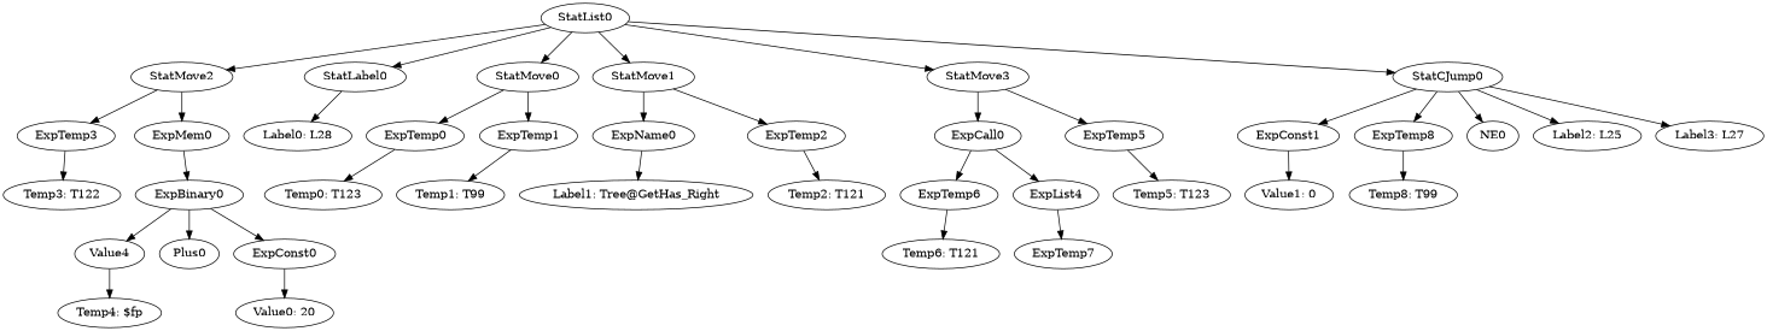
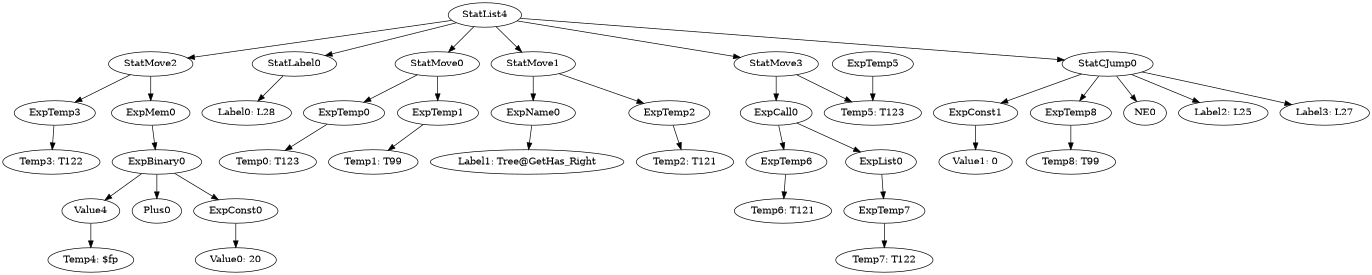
  digraph {
    ordering=out
    ExpConst1
    "Value1: 0"
    ExpName0
    "Label1: Tree@GetHas_Right"
    StatMove2
    ExpTemp3
    ExpMem0
    "Temp3: T122"
    ExpBinary0
    n10 [label=Value4]
    Plus0
    ExpConst0
    ExpTemp2
    "Temp2: T121"
    StatLabel0
    "Label0: L28"
-   StatList0
+   StatList0 [label=StatList4]
    StatMove0
    StatMove1
    StatMove3
    StatCJump0
    ExpTemp0
    ExpTemp1
    ExpCall0
    ExpTemp5
    ExpTemp8
    NE0
    "Label2: L25"
    "Label3: L27"
    "Temp0: T123"
    "Temp1: T99"
    ExpTemp6
-   ExpList0 [label=ExpList4]
+   ExpList0
    "Temp5: T123"
    "Temp8: T99"
    ExpTemp7
+   "Temp7: T122"
    "Temp4: $fp"
    "Temp6: T121"
    "Value0: 20"
    ExpConst1 -> "Value1: 0"
    ExpName0 -> "Label1: Tree@GetHas_Right"
    StatMove2 -> ExpTemp3
    StatMove2 -> ExpMem0
    ExpTemp3 -> "Temp3: T122"
    ExpMem0 -> ExpBinary0
    ExpBinary0 -> n10
    ExpBinary0 -> Plus0
    ExpBinary0 -> ExpConst0
    n10 -> "Temp4: $fp"
    ExpConst0 -> "Value0: 20"
    ExpTemp2 -> "Temp2: T121"
    StatLabel0 -> "Label0: L28"
    StatList0 -> StatMove2
    StatList0 -> StatLabel0
    StatList0 -> StatMove0
    StatList0 -> StatMove1
    StatList0 -> StatMove3
    StatList0 -> StatCJump0
    StatMove0 -> ExpTemp0
    StatMove0 -> ExpTemp1
    StatMove1 -> ExpName0
    StatMove1 -> ExpTemp2
    StatMove3 -> ExpCall0
-   StatMove3 -> ExpTemp5
+   StatMove3 -> "Temp5: T123"
    StatCJump0 -> ExpConst1
    StatCJump0 -> ExpTemp8
    StatCJump0 -> NE0
    StatCJump0 -> "Label2: L25"
    StatCJump0 -> "Label3: L27"
    ExpTemp0 -> "Temp0: T123"
    ExpTemp1 -> "Temp1: T99"
    ExpCall0 -> ExpTemp6
    ExpCall0 -> ExpList0
    ExpTemp5 -> "Temp5: T123"
    ExpTemp8 -> "Temp8: T99"
    ExpTemp6 -> "Temp6: T121"
    ExpList0 -> ExpTemp7
+   ExpTemp7 -> "Temp7: T122"
  }
